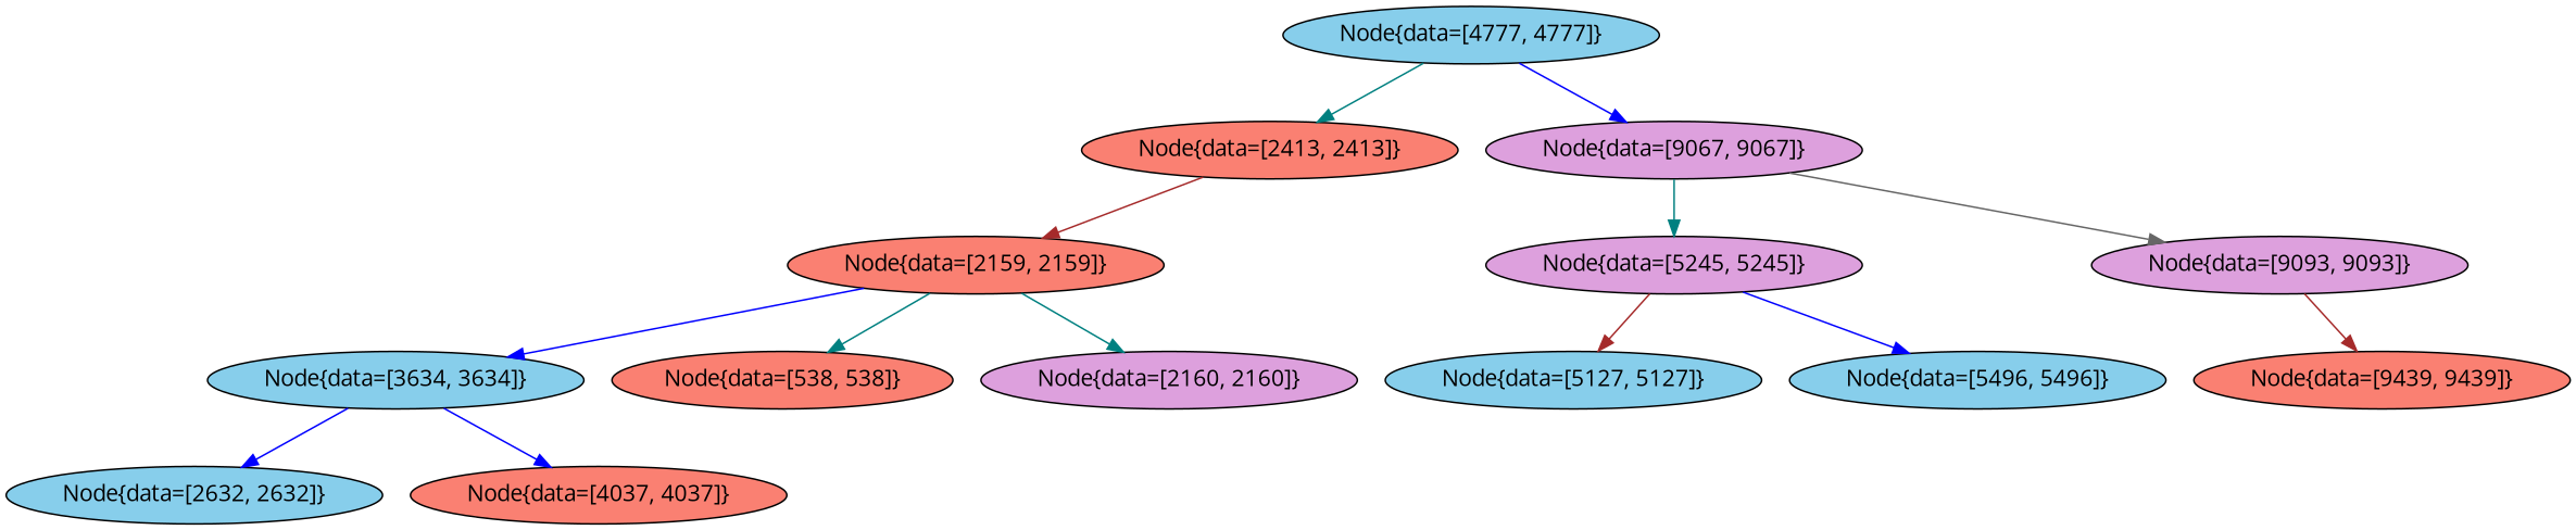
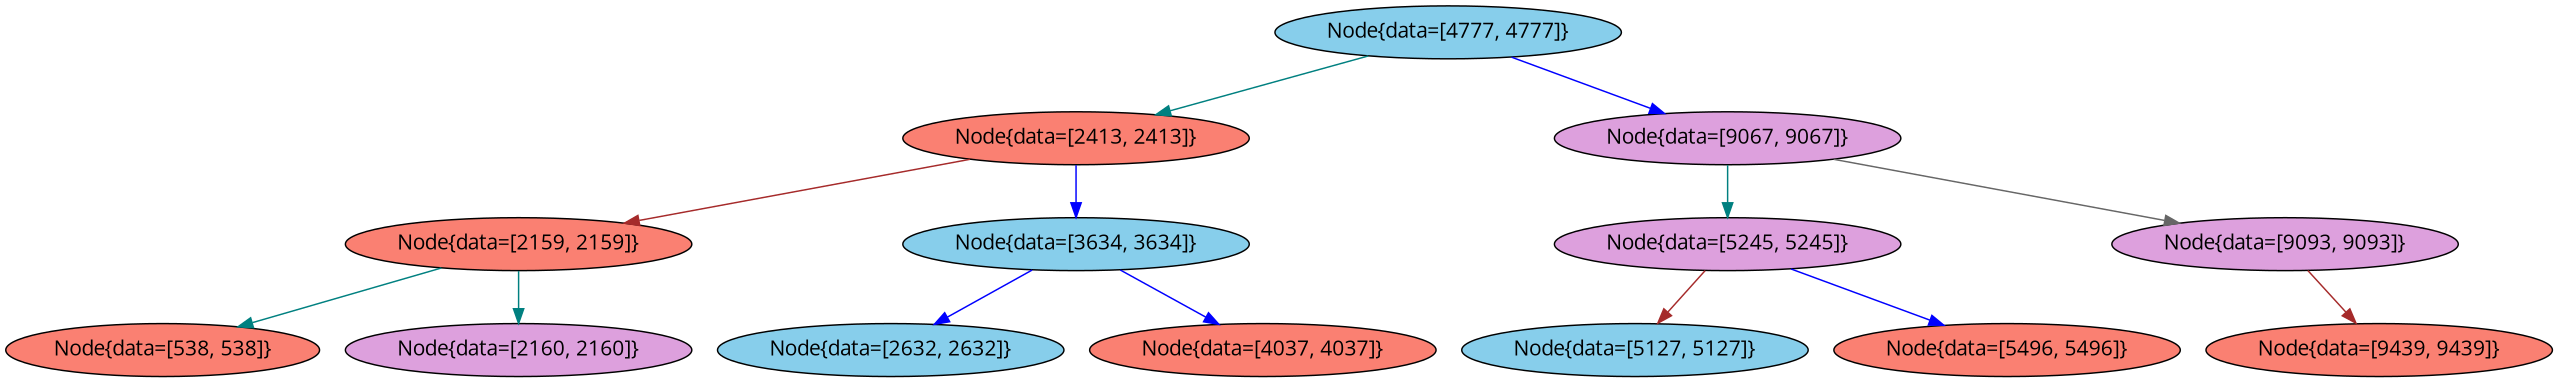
  digraph {
    fontname="Open Sans"
    node [fillcolor=salmon fontname="Open Sans" style=filled]
    edge [color=blue fontname="Open Sans"]
    n1 [fillcolor=skyblue label="Node{data=[4777, 4777]}"]
    n2 [label="Node{data=[2413, 2413]}"]
    n3 [fillcolor=plum label="Node{data=[9067, 9067]}"]
    n4 [label="Node{data=[2159, 2159]}"]
    n5 [fillcolor=skyblue label="Node{data=[3634, 3634]}"]
    n6 [fillcolor=plum label="Node{data=[5245, 5245]}"]
    n7 [fillcolor=plum label="Node{data=[9093, 9093]}"]
    n8 [label="Node{data=[538, 538]}"]
    n9 [fillcolor=plum label="Node{data=[2160, 2160]}"]
    n10 [fillcolor=skyblue label="Node{data=[2632, 2632]}"]
    n11 [label="Node{data=[4037, 4037]}"]
    n12 [fillcolor=skyblue label="Node{data=[5127, 5127]}"]
-   n13 [fillcolor=skyblue label="Node{data=[5496, 5496]}"]
+   n13 [label="Node{data=[5496, 5496]}"]
    n14 [label="Node{data=[9439, 9439]}"]
    n1 -> n2 [color=teal]
    n1 -> n3
    n2 -> n4 [color=brown]
-   n4 -> n5
+   n2 -> n5
    n3 -> n6 [color=teal]
    n3 -> n7 [color=gray40]
    n4 -> n8 [color=teal]
    n4 -> n9 [color=teal]
    n5 -> n10
    n5 -> n11
    n6 -> n12 [color=brown]
    n6 -> n13
    n7 -> n14 [color=brown]
  }
